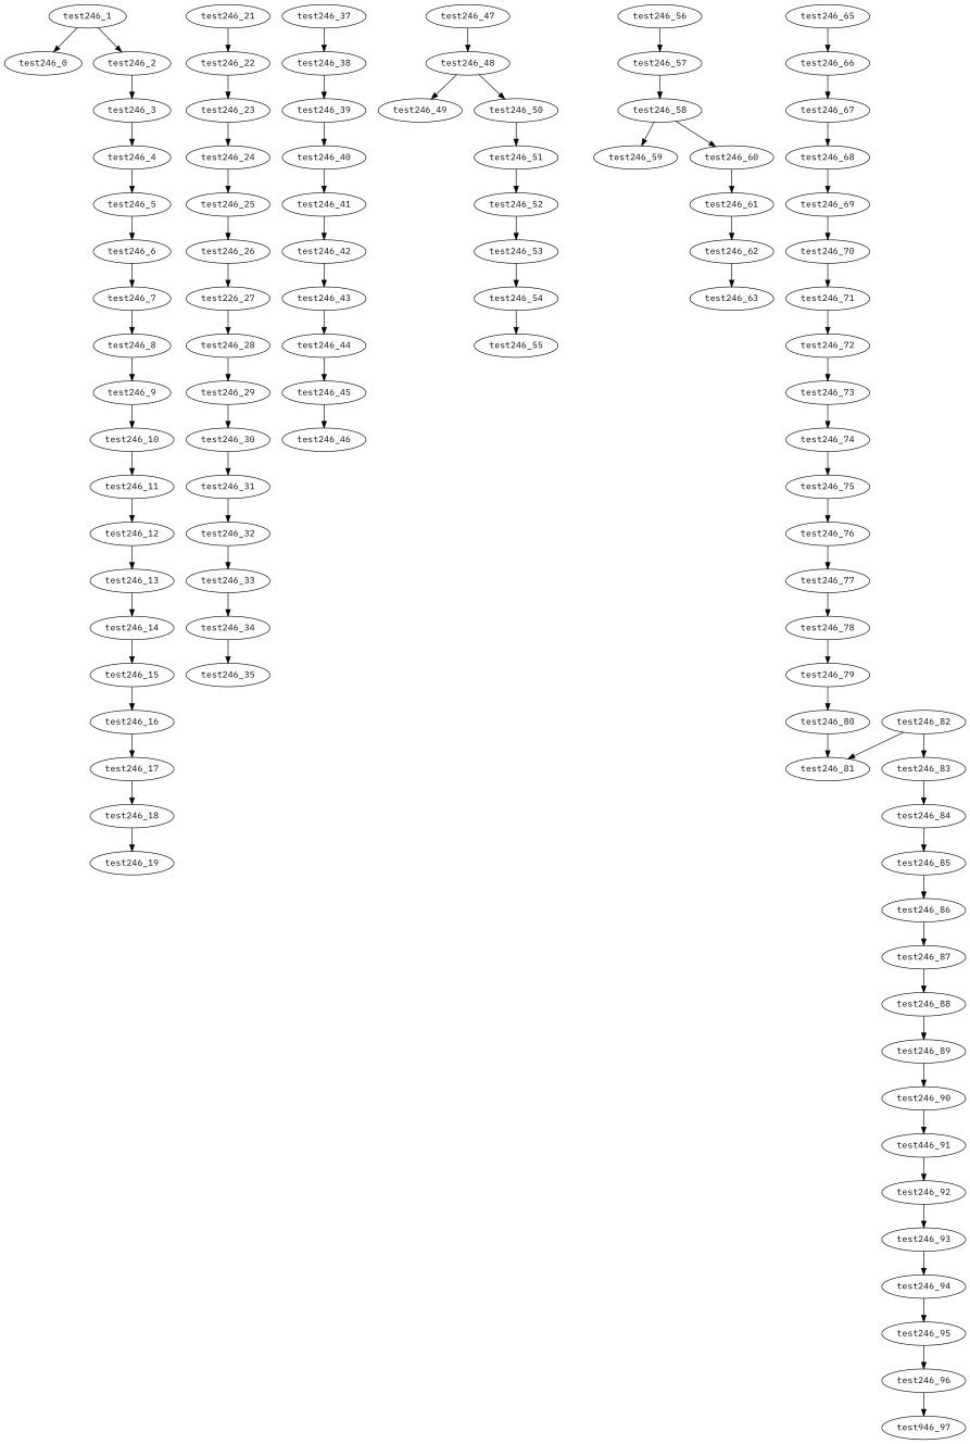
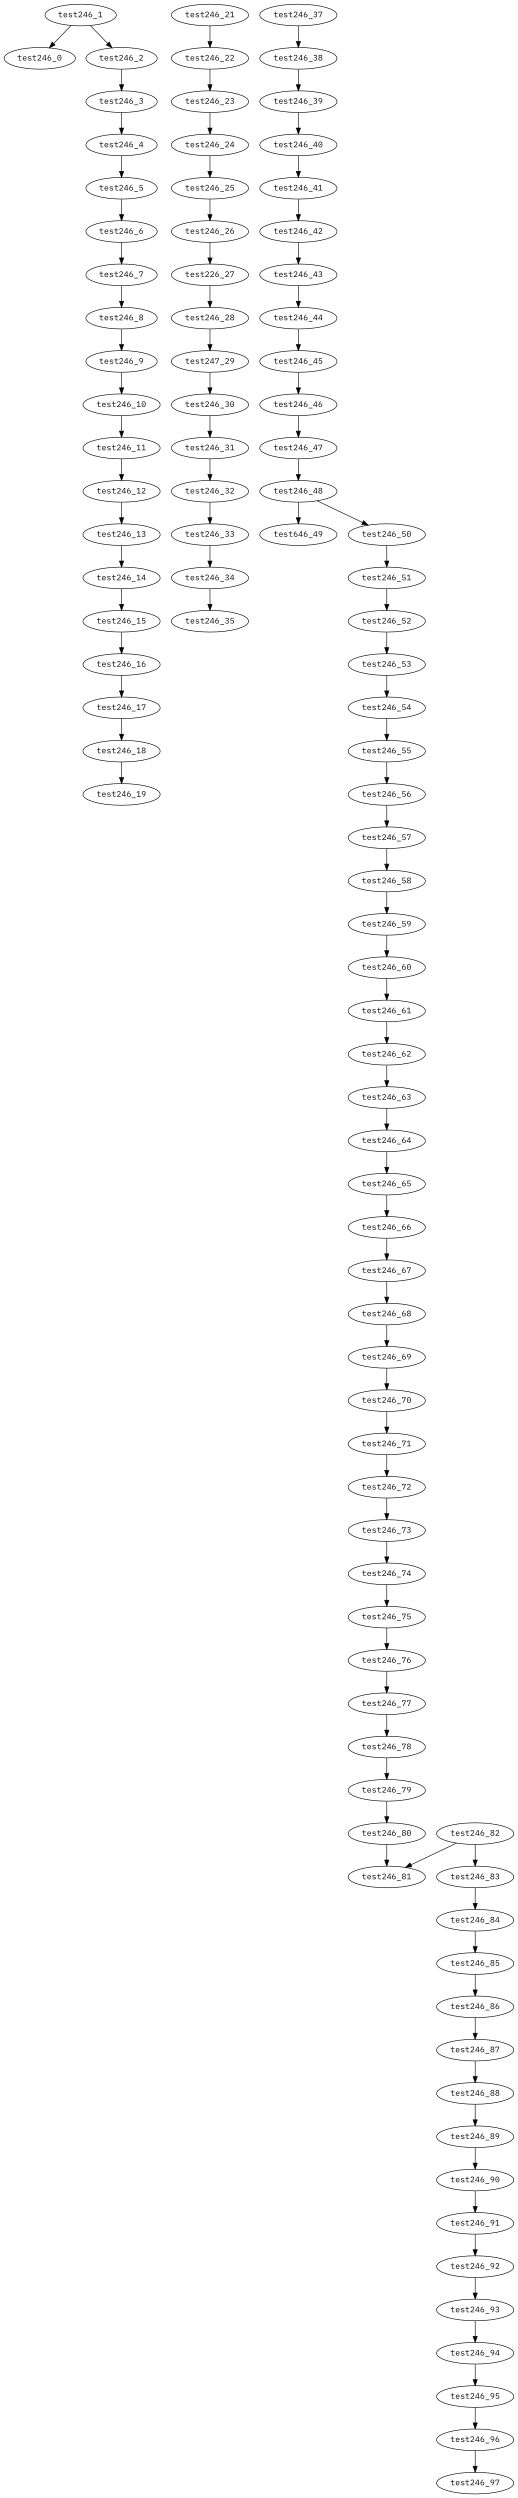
  digraph {
    fontname="IBM Plex Mono"
    node [fontname="IBM Plex Mono"]
    edge [fontname="IBM Plex Mono"]
    test246_1
    test246_0
    test246_2
    test246_3
    test246_4
    test246_5
    test246_6
    test246_7
    test246_8
    test246_9
    test246_10
    test246_11
    test246_12
    test246_13
    test246_14
    test246_15
    test246_16
    test246_17
    test246_18
    test246_19
    test246_21
    test246_22
    test246_23
    test246_24
    test246_25
    test246_26
    n27 [label=test226_27]
    test246_28
-   test246_29
+   test246_29 [label=test247_29]
    test246_30
    test246_31
    test246_32
    test246_33
    test246_34
    test246_35
    test246_37
    test246_38
    test246_39
    test246_40
    test246_41
    test246_42
    test246_43
    test246_44
    test246_45
    test246_46
    test246_47
    test246_48
-   test246_49
+   test246_49 [label=test646_49]
    test246_50
    test246_51
    test246_52
    test246_53
    test246_54
    test246_55
    test246_56
    test246_57
    test246_58
    test246_59
    test246_60
    test246_61
    test246_62
    test246_63
+   test246_64
    test246_65
    test246_66
    test246_67
    test246_68
    test246_69
    test246_70
    test246_71
    test246_72
    test246_73
    test246_74
    test246_75
    test246_76
    test246_77
    test246_78
    test246_79
    test246_80
    test246_81
    test246_82
    test246_83
    test246_84
    test246_85
    test246_86
    test246_87
    test246_88
    test246_89
    test246_90
-   test246_91 [label=test446_91]
+   test246_91
    test246_92
    test246_93
    test246_94
    test246_95
    test246_96
-   test246_97 [label=test946_97]
+   test246_97
    test246_1 -> test246_0
    test246_1 -> test246_2
    test246_2 -> test246_3
    test246_3 -> test246_4
    test246_4 -> test246_5
    test246_5 -> test246_6
    test246_6 -> test246_7
    test246_7 -> test246_8
    test246_8 -> test246_9
    test246_9 -> test246_10
    test246_10 -> test246_11
    test246_11 -> test246_12
    test246_12 -> test246_13
    test246_13 -> test246_14
    test246_14 -> test246_15
    test246_15 -> test246_16
    test246_16 -> test246_17
    test246_17 -> test246_18
    test246_18 -> test246_19
    test246_21 -> test246_22
    test246_22 -> test246_23
    test246_23 -> test246_24
    test246_24 -> test246_25
    test246_25 -> test246_26
    test246_26 -> n27
    n27 -> test246_28
    test246_28 -> test246_29
    test246_29 -> test246_30
    test246_30 -> test246_31
    test246_31 -> test246_32
    test246_32 -> test246_33
    test246_33 -> test246_34
    test246_34 -> test246_35
    test246_37 -> test246_38
    test246_38 -> test246_39
    test246_39 -> test246_40
    test246_40 -> test246_41
    test246_41 -> test246_42
    test246_42 -> test246_43
    test246_43 -> test246_44
    test246_44 -> test246_45
    test246_45 -> test246_46
+   test246_46 -> test246_47
    test246_47 -> test246_48
    test246_48 -> test246_49
    test246_48 -> test246_50
    test246_50 -> test246_51
    test246_51 -> test246_52
    test246_52 -> test246_53
    test246_53 -> test246_54
    test246_54 -> test246_55
+   test246_55 -> test246_56
    test246_56 -> test246_57
    test246_57 -> test246_58
    test246_58 -> test246_59
-   test246_58 -> test246_60
+   test246_59 -> test246_60
    test246_60 -> test246_61
    test246_61 -> test246_62
    test246_62 -> test246_63
+   test246_63 -> test246_64
+   test246_64 -> test246_65
    test246_65 -> test246_66
    test246_66 -> test246_67
    test246_67 -> test246_68
    test246_68 -> test246_69
    test246_69 -> test246_70
    test246_70 -> test246_71
    test246_71 -> test246_72
    test246_72 -> test246_73
    test246_73 -> test246_74
    test246_74 -> test246_75
    test246_75 -> test246_76
    test246_76 -> test246_77
    test246_77 -> test246_78
    test246_78 -> test246_79
    test246_79 -> test246_80
    test246_80 -> test246_81
    test246_82 -> test246_81
    test246_82 -> test246_83
    test246_83 -> test246_84
    test246_84 -> test246_85
    test246_85 -> test246_86
    test246_86 -> test246_87
    test246_87 -> test246_88
    test246_88 -> test246_89
    test246_89 -> test246_90
    test246_90 -> test246_91
    test246_91 -> test246_92
    test246_92 -> test246_93
    test246_93 -> test246_94
    test246_94 -> test246_95
    test246_95 -> test246_96
    test246_96 -> test246_97
  }
